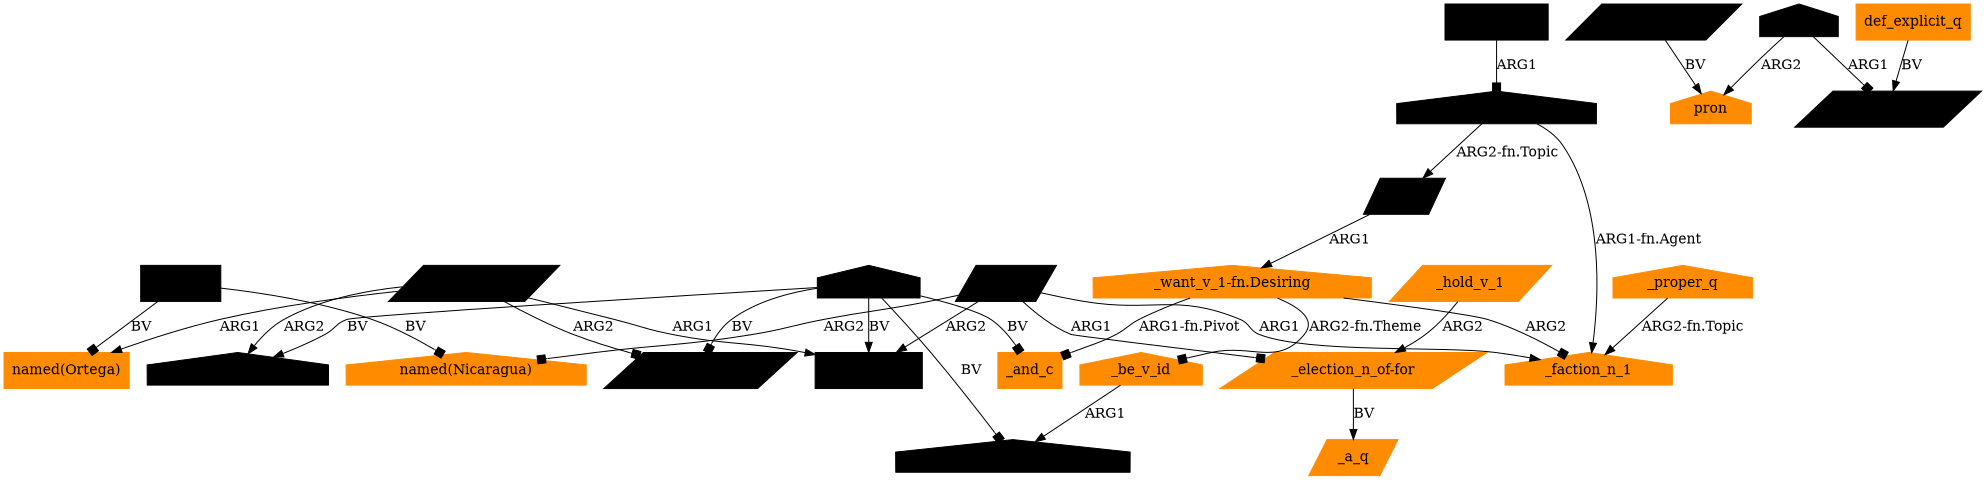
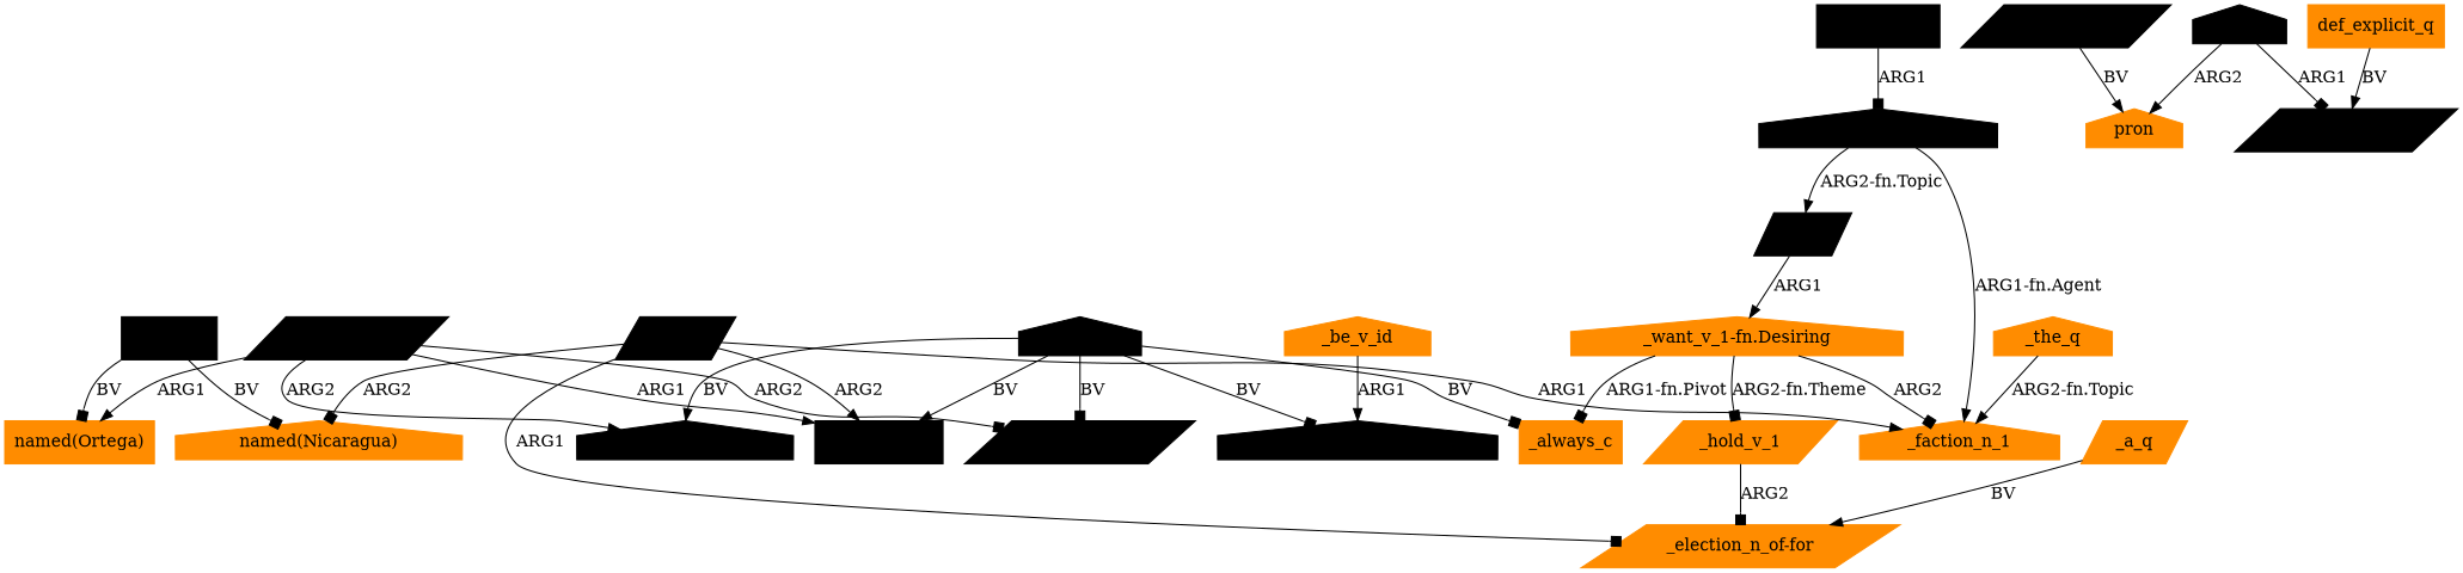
  digraph {
    node [color=black shape=house style=filled]
    edge [arrowhead=normal]
    _in_p [shape=parallelogram]
    "named(Nicaragua)" [color=darkorange]
    _faction_n_1 [color=darkorange]
    "_election_n_of-for" [color=darkorange shape=parallelogram]
    _politics_n_1 [shape=box]
    udef_q
    "named_n(US)"
    _mister_n_1 [shape=parallelogram]
    _conservative_n_1
-   _and_c [color=darkorange shape=box]
+   _and_c [color=darkorange shape=box label=_always_c]
    _always_a_1 [shape=box]
    "_say_v_to-fn.IN"
    neg [shape=parallelogram]
    "_want_v_1-fn.Desiring" [color=darkorange]
    pron [color=darkorange]
    poss
    _friend_n_1 [shape=parallelogram]
    proper_q [shape=box]
    "named(Ortega)" [color=darkorange shape=box]
    compound [shape=parallelogram]
    _hold_v_1 [color=darkorange shape=parallelogram]
-   _the_q [color=darkorange label=_proper_q]
+   _the_q [color=darkorange]
    _be_v_id [color=darkorange]
    pronoun_q [shape=parallelogram]
    _a_q [color=darkorange shape=parallelogram]
    def_explicit_q [color=darkorange shape=box]
    _in_p -> "named(Nicaragua)" [arrowhead=box label=ARG2]
    _in_p -> _faction_n_1 [label=ARG1]
    _in_p -> "_election_n_of-for" [arrowhead=box label=ARG1]
    _in_p -> _politics_n_1 [label=ARG2]
    udef_q -> _politics_n_1 [label=BV]
    udef_q -> "named_n(US)" [label=BV]
    udef_q -> _mister_n_1 [arrowhead=box label=BV]
    udef_q -> _conservative_n_1 [arrowhead=box label=BV]
    udef_q -> _and_c [arrowhead=box label=BV]
    _always_a_1 -> "_say_v_to-fn.IN" [arrowhead=box label=ARG1]
    "_say_v_to-fn.IN" -> _faction_n_1 [label="ARG1-fn.Agent"]
    "_say_v_to-fn.IN" -> neg [label="ARG2-fn.Topic"]
    neg -> "_want_v_1-fn.Desiring" [label=ARG1]
    "_want_v_1-fn.Desiring" -> _faction_n_1 [arrowhead=box label=ARG2]
    "_want_v_1-fn.Desiring" -> _and_c [arrowhead=box label="ARG1-fn.Pivot"]
-   "_want_v_1-fn.Desiring" -> _be_v_id [arrowhead=box label="ARG2-fn.Theme"]
+   "_want_v_1-fn.Desiring" -> _hold_v_1 [arrowhead=box label="ARG2-fn.Theme"]
    poss -> pron [label=ARG2]
    poss -> _friend_n_1 [arrowhead=box label=ARG1]
    proper_q -> "named(Nicaragua)" [arrowhead=box label=BV]
    proper_q -> "named(Ortega)" [arrowhead=box label=BV]
    compound -> _politics_n_1 [label=ARG1]
    compound -> "named_n(US)" [label=ARG2]
    compound -> _mister_n_1 [arrowhead=box label=ARG2]
    compound -> "named(Ortega)" [label=ARG1]
-   _hold_v_1 -> "_election_n_of-for" [label=ARG2]
+   _hold_v_1 -> "_election_n_of-for" [arrowhead=box label=ARG2]
    _the_q -> _faction_n_1 [label="ARG2-fn.Topic"]
    _be_v_id -> _conservative_n_1 [label=ARG1]
    pronoun_q -> pron [label=BV]
-   "_election_n_of-for" -> _a_q [label=BV]
+   _a_q -> "_election_n_of-for" [label=BV]
    def_explicit_q -> _friend_n_1 [label=BV]
  }
